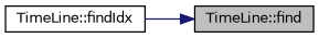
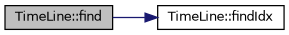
  digraph {
    rankdir=LR
    node [color=black fontname=Helvetica fontsize=10 shape=record style=filled]
    n1 [fillcolor=grey75 fontcolor=black height=0.2 label="TimeLine::find" width=0.4]
    n2 [fillcolor=white height=0.2 label="TimeLine::findIdx" width=0.4]
-   n2 -> n1 [color=midnightblue fontname=Helvetica fontsize=10 labelfontname=Helvetica labelfontsize=10 style=solid]
+   n1 -> n2 [color=midnightblue fontname=Helvetica fontsize=10 labelfontname=Helvetica labelfontsize=10 style=solid]
  }
